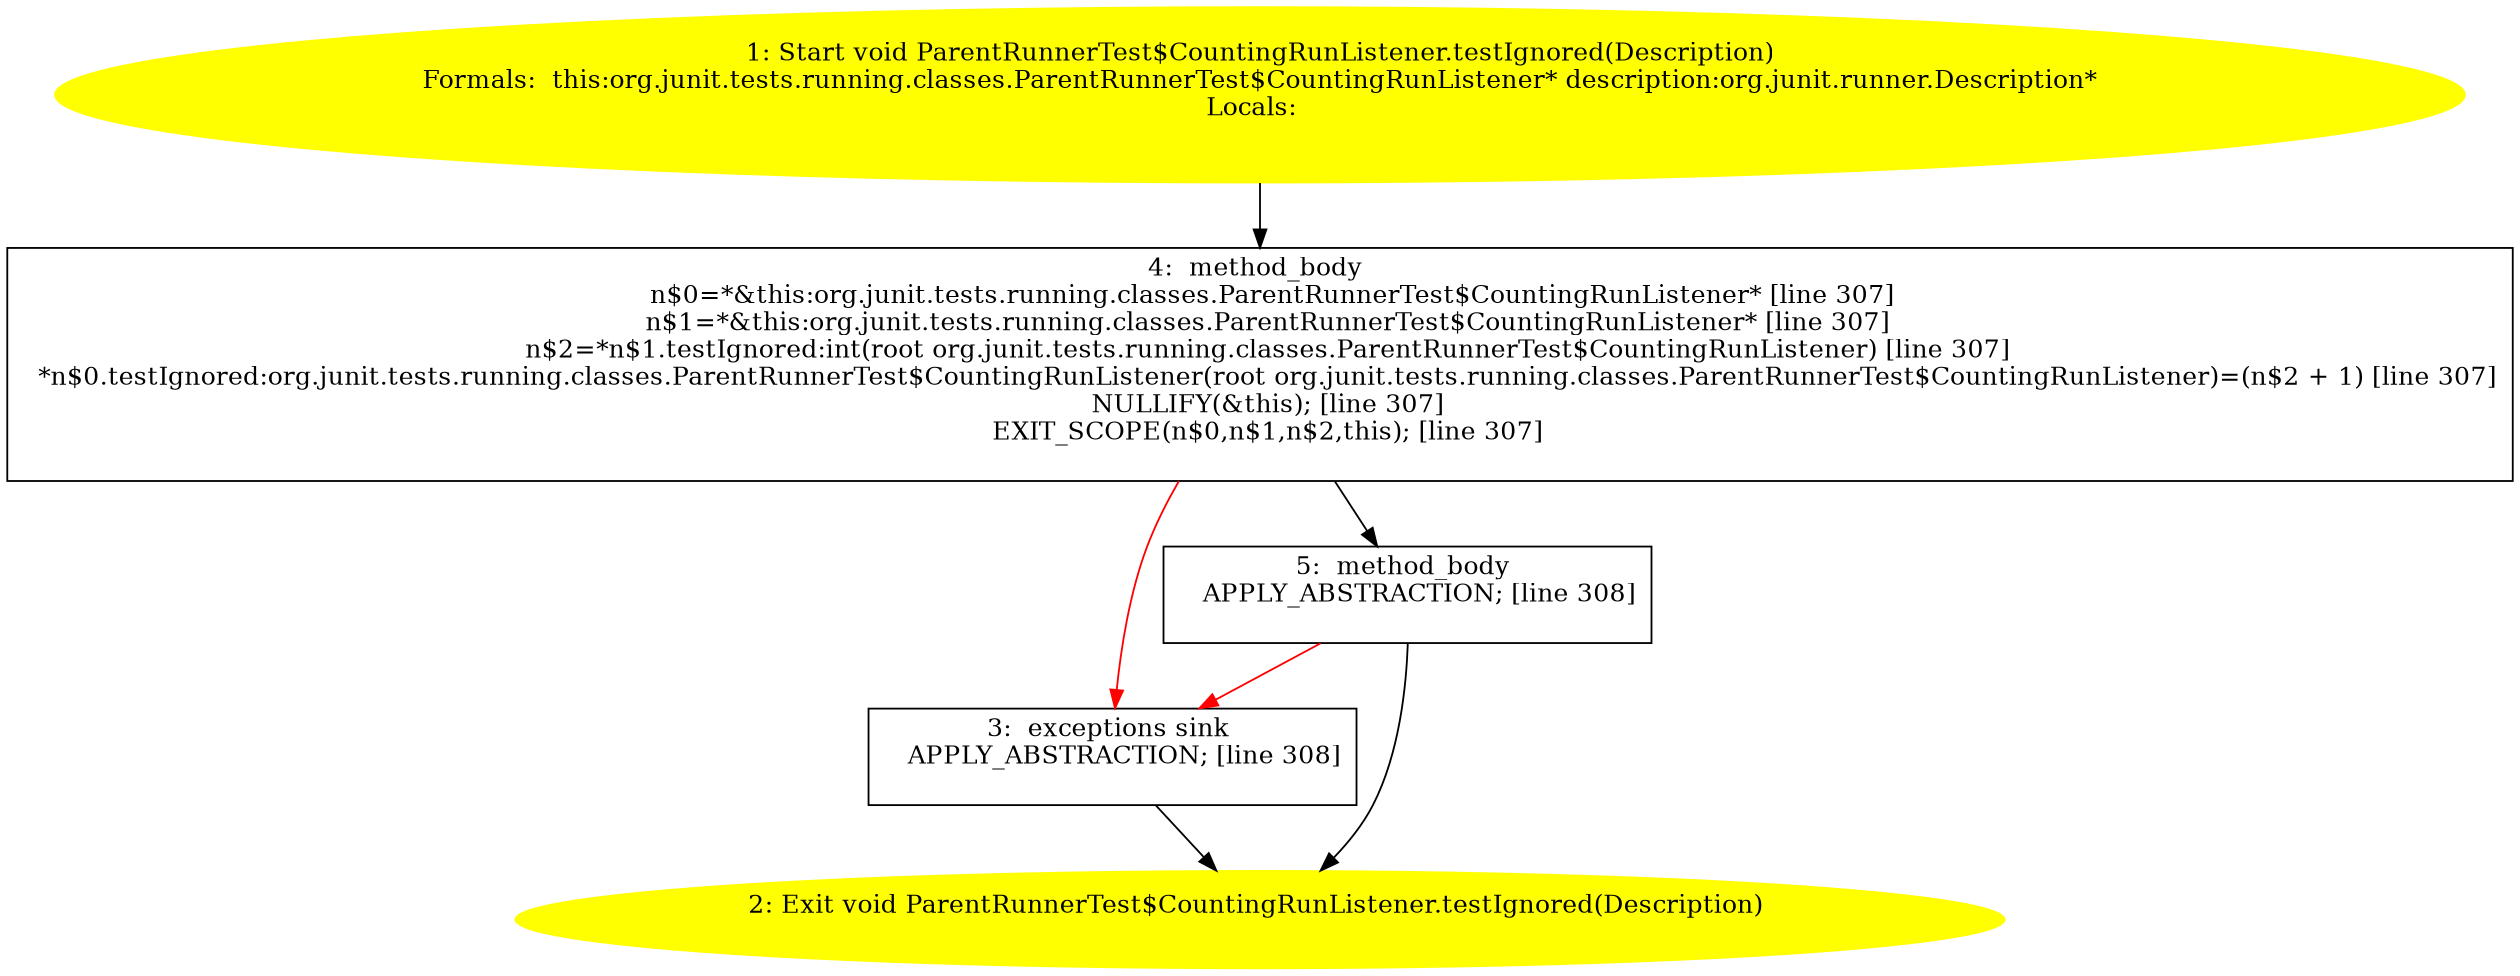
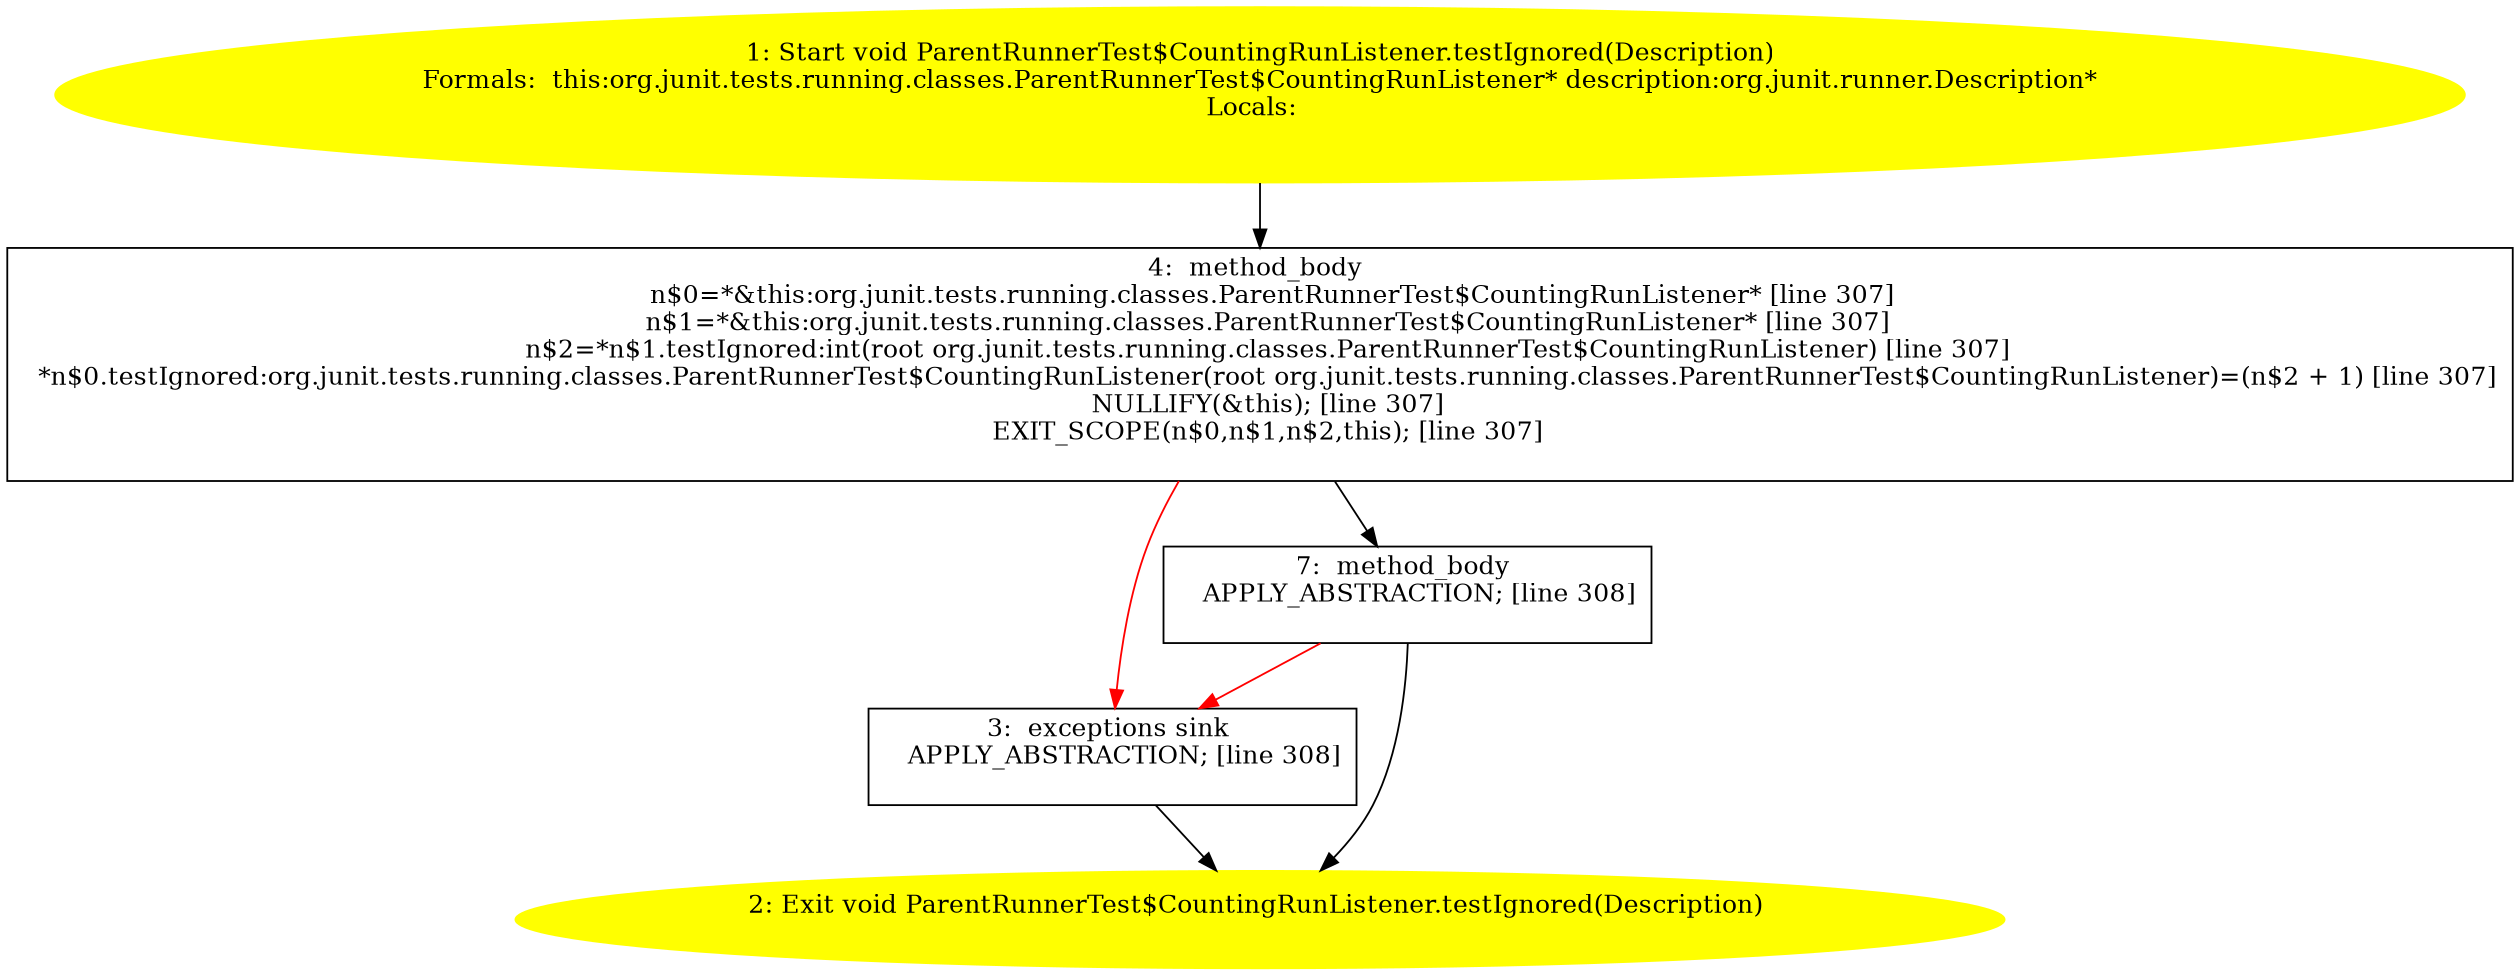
  digraph {
    node [shape=box]
    n1 [color=yellow label="1: Start void ParentRunnerTest$CountingRunListener.testIgnored(Description)\nFormals:  this:org.junit.tests.running.classes.ParentRunnerTest$CountingRunListener* description:org.junit.runner.Description*\nLocals:  \n  " style=filled shape=""]
    n2 [label="4:  method_body \n   n$0=*&this:org.junit.tests.running.classes.ParentRunnerTest$CountingRunListener* [line 307]\n  n$1=*&this:org.junit.tests.running.classes.ParentRunnerTest$CountingRunListener* [line 307]\n  n$2=*n$1.testIgnored:int(root org.junit.tests.running.classes.ParentRunnerTest$CountingRunListener) [line 307]\n  *n$0.testIgnored:org.junit.tests.running.classes.ParentRunnerTest$CountingRunListener(root org.junit.tests.running.classes.ParentRunnerTest$CountingRunListener)=(n$2 + 1) [line 307]\n  NULLIFY(&this); [line 307]\n  EXIT_SCOPE(n$0,n$1,n$2,this); [line 307]\n "]
    n3 [label="3:  exceptions sink \n   APPLY_ABSTRACTION; [line 308]\n "]
-   n4 [label="5:  method_body \n   APPLY_ABSTRACTION; [line 308]\n "]
+   n4 [label="7:  method_body \n   APPLY_ABSTRACTION; [line 308]\n "]
    n5 [color=yellow label="2: Exit void ParentRunnerTest$CountingRunListener.testIgnored(Description) \n  " style=filled shape=""]
    n1 -> n2
    n2 -> n3 [color=red]
    n2 -> n4
    n3 -> n5
    n4 -> n3 [color=red]
    n4 -> n5
  }
